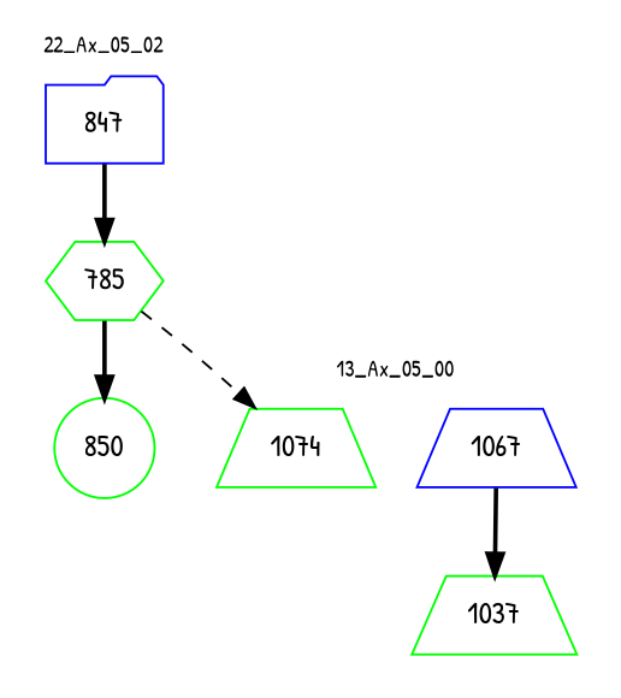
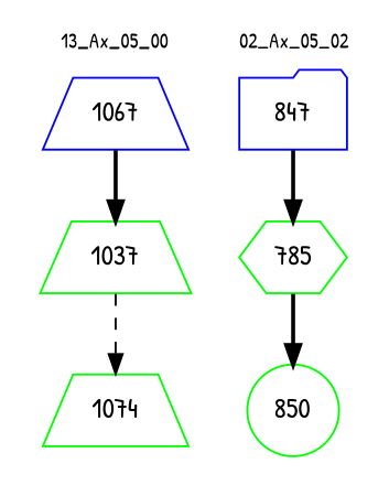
  digraph {
    fontname="Patrick Hand"
    node [color=green fontname="Patrick Hand" shape=trapezium]
    edge [color=black fontname="Patrick Hand" style=bold]
    n1 [color=blue label=1067]
    n2 [label=1037]
    n3 [label=1074]
    n4 [color=blue label=847 shape=folder]
    n5 [label=785 shape=hexagon]
    n6 [label=850 shape=circle]
    subgraph cluster_1 {
      color=white
      fontsize=10
      label="13_Ax_05_00"
      n1
      n2
      n3
    }
    subgraph cluster_2 {
      color=white
      fontsize=10
-     label="22_Ax_05_02"
+     label="02_Ax_05_02"
      n4
      n5
      n6
    }
    n1 -> n2
-   n5 -> n3 [style=dashed]
+   n2 -> n3 [style=dashed]
    n4 -> n5
    n5 -> n6
  }
